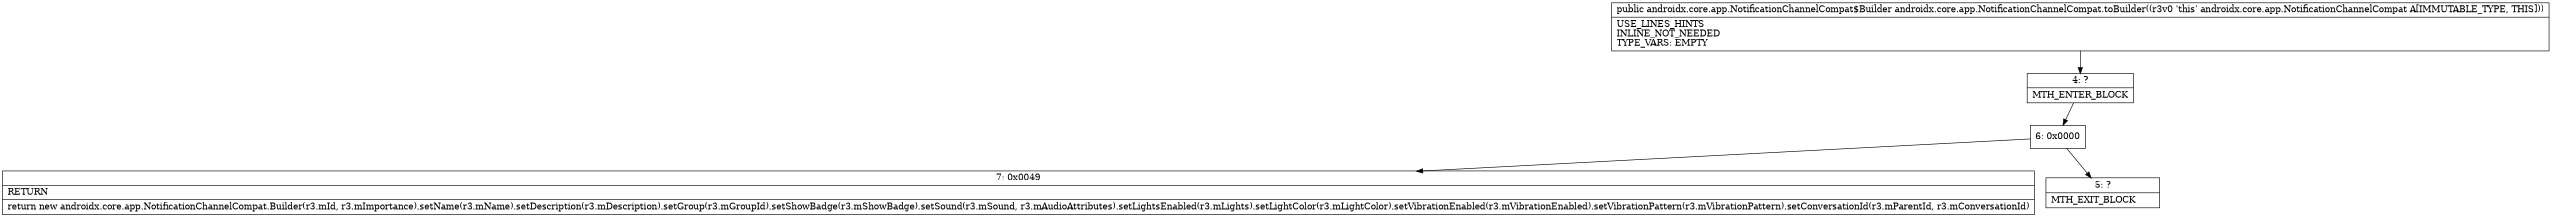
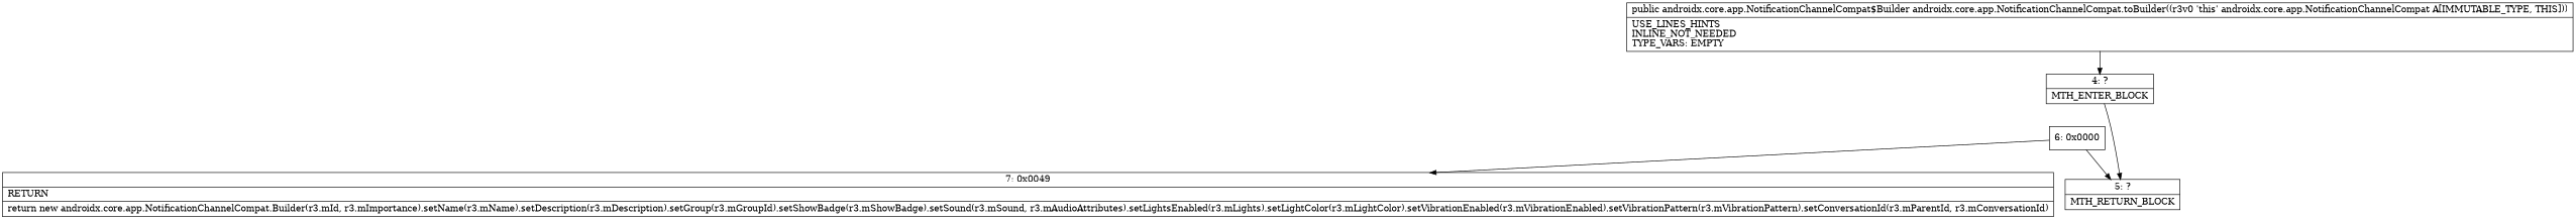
  digraph {
    node [shape=record]
    n1 [label="{4\:\ ?|MTH_ENTER_BLOCK\l}"]
    n2 [label="{6\:\ 0x0000}"]
    n3 [label="{7\:\ 0x0049|RETURN\l|return new androidx.core.app.NotificationChannelCompat.Builder(r3.mId, r3.mImportance).setName(r3.mName).setDescription(r3.mDescription).setGroup(r3.mGroupId).setShowBadge(r3.mShowBadge).setSound(r3.mSound, r3.mAudioAttributes).setLightsEnabled(r3.mLights).setLightColor(r3.mLightColor).setVibrationEnabled(r3.mVibrationEnabled).setVibrationPattern(r3.mVibrationPattern).setConversationId(r3.mParentId, r3.mConversationId)\l}"]
-   n4 [label="{5\:\ ?|MTH_EXIT_BLOCK\l}"]
+   n4 [label="{5\:\ ?|MTH_RETURN_BLOCK\l}"]
    n5 [label="{public androidx.core.app.NotificationChannelCompat$Builder androidx.core.app.NotificationChannelCompat.toBuilder((r3v0 'this' androidx.core.app.NotificationChannelCompat A[IMMUTABLE_TYPE, THIS]))  | USE_LINES_HINTS\lINLINE_NOT_NEEDED\lTYPE_VARS: EMPTY\l}"]
-   n1 -> n2
+   n1 -> n4
    n2 -> n3
    n2 -> n4
    n5 -> n1
  }
